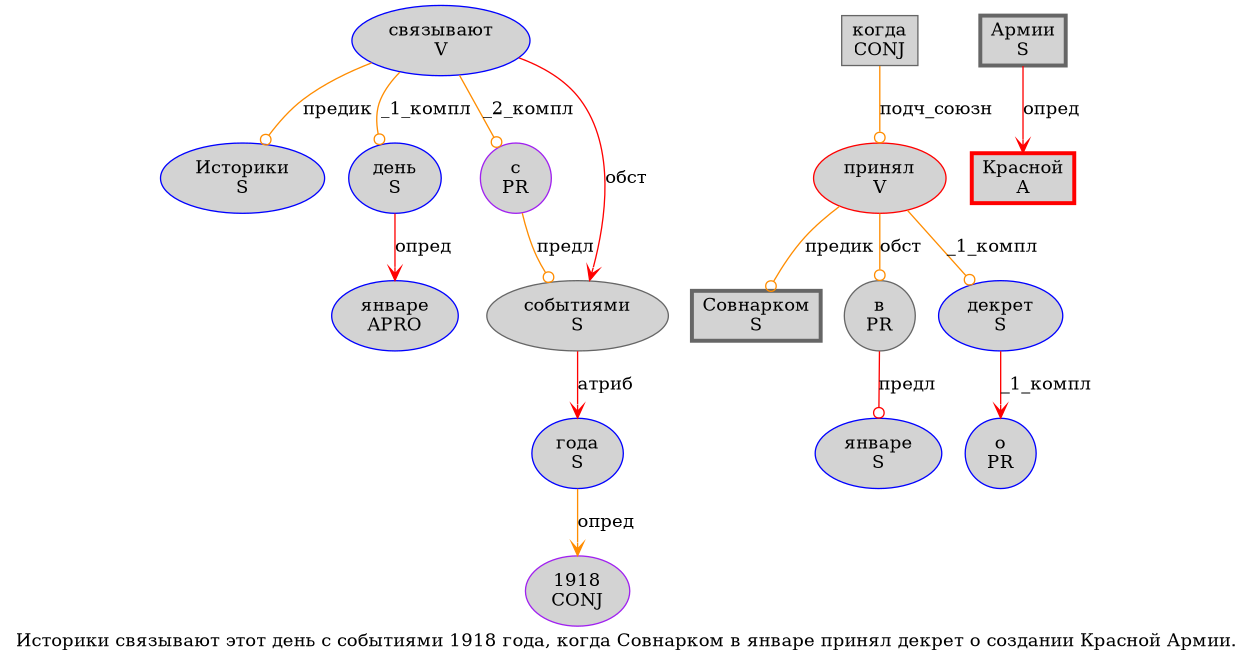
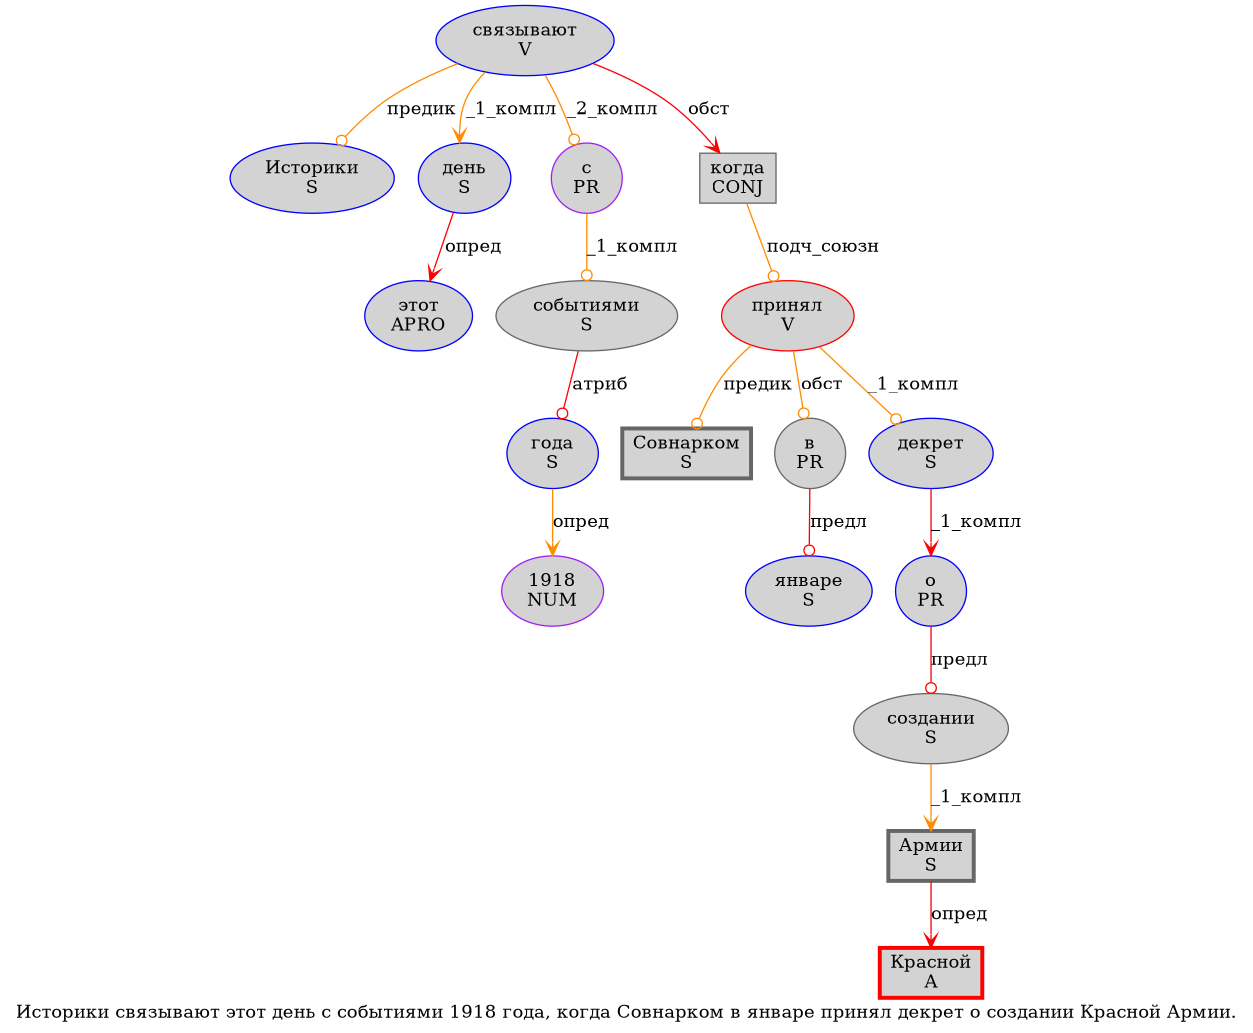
  digraph {
    label="Историки связывают этот день с событиями 1918 года, когда Совнарком в январе принял декрет о создании Красной Армии."
    node [color=blue fillcolor=lightgray penwidth=1 shape=ellipse style=filled]
    edge [arrowhead=odot color=darkorange]
    n1 [label="Историки\nS"]
    n2 [label="связывают\nV"]
    n3 [label="день\nS"]
    n4 [color=purple label="с\nPR"]
    n5 [color=gray40 label="когда\nCONJ" shape=box]
-   n6 [label="январе\nAPRO"]
+   n6 [label="этот\nAPRO"]
    n7 [color=gray40 label="событиями\nS"]
    n8 [color=red label="принял\nV"]
    n9 [label="года\nS"]
-   n10 [color=purple label="1918\nCONJ"]
+   n10 [color=purple label="1918\nNUM"]
    n11 [color=gray40 label="Совнарком\nS" penwidth=3 shape=box]
    n12 [color=gray40 label="в\nPR"]
    n13 [label="декрет\nS"]
    n14 [label="январе\nS"]
    n15 [label="о\nPR"]
+   n16 [color=gray40 label="создании\nS"]
    n17 [color=gray40 label="Армии\nS" penwidth=3 shape=box]
    n18 [color=red label="Красной\nA" penwidth=3 shape=box]
    n2 -> n1 [label="предик"]
-   n2 -> n3 [label="_1_компл"]
+   n2 -> n3 [arrowhead=vee label="_1_компл"]
    n2 -> n4 [label="_2_компл"]
-   n2 -> n7 [arrowhead=vee color=red label="обст"]
+   n2 -> n5 [arrowhead=vee color=red label="обст"]
    n3 -> n6 [arrowhead=vee color=red label="опред"]
-   n4 -> n7 [label="предл"]
+   n4 -> n7 [label="_1_компл"]
    n5 -> n8 [label="подч_союзн"]
-   n7 -> n9 [arrowhead=vee color=red label="атриб"]
+   n7 -> n9 [color=red label="атриб"]
    n8 -> n11 [label="предик"]
    n8 -> n12 [label="обст"]
    n8 -> n13 [label="_1_компл"]
    n9 -> n10 [arrowhead=vee label="опред"]
    n12 -> n14 [color=red label="предл"]
    n13 -> n15 [arrowhead=vee color=red label="_1_компл"]
+   n15 -> n16 [color=red label="предл"]
+   n16 -> n17 [arrowhead=vee label="_1_компл"]
    n17 -> n18 [arrowhead=vee color=red label="опред"]
  }
